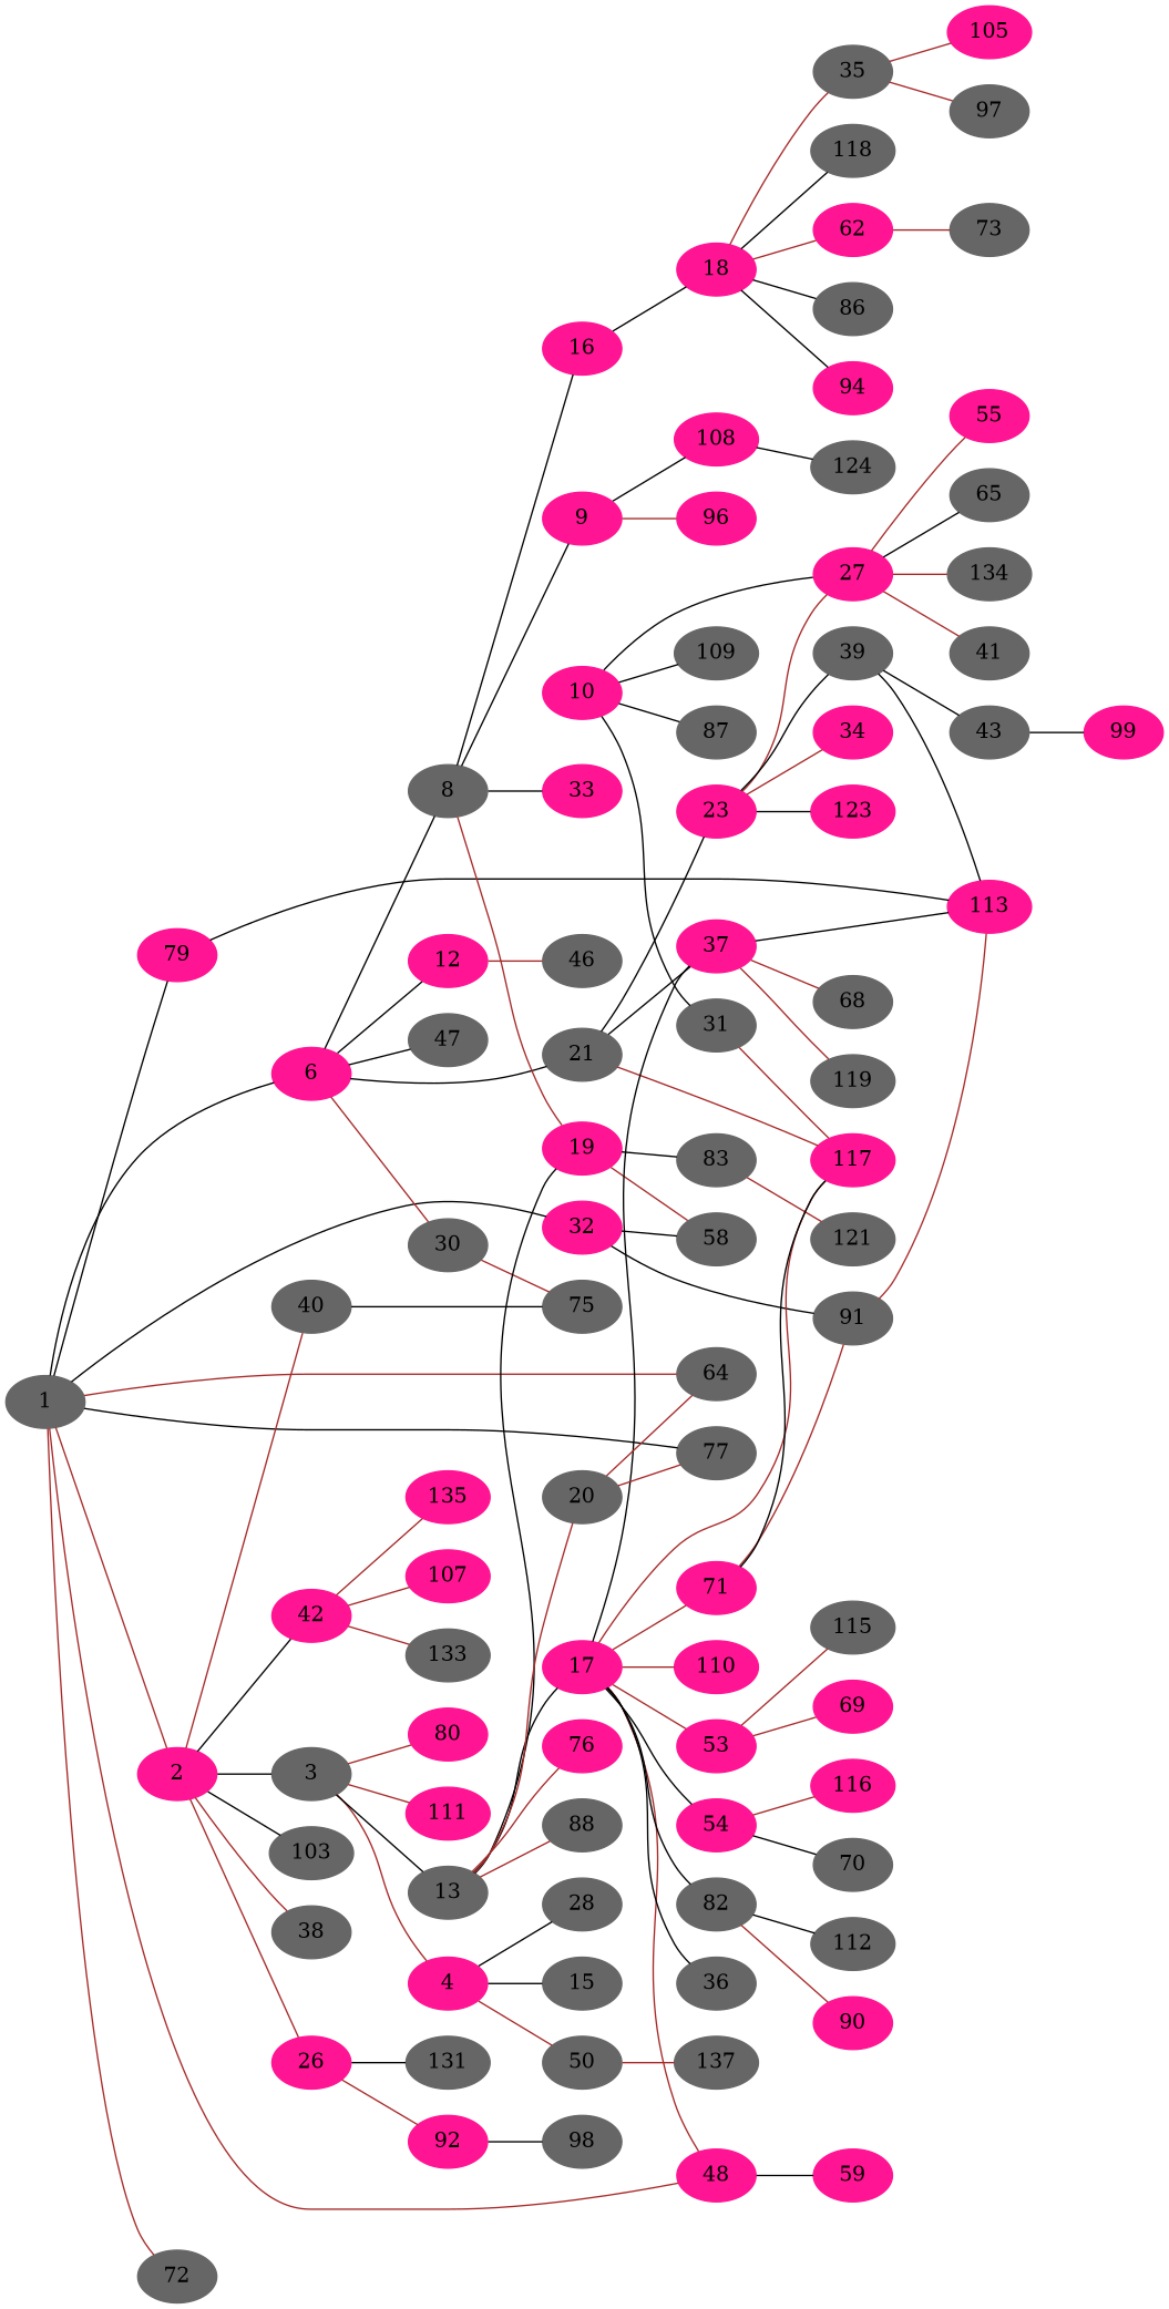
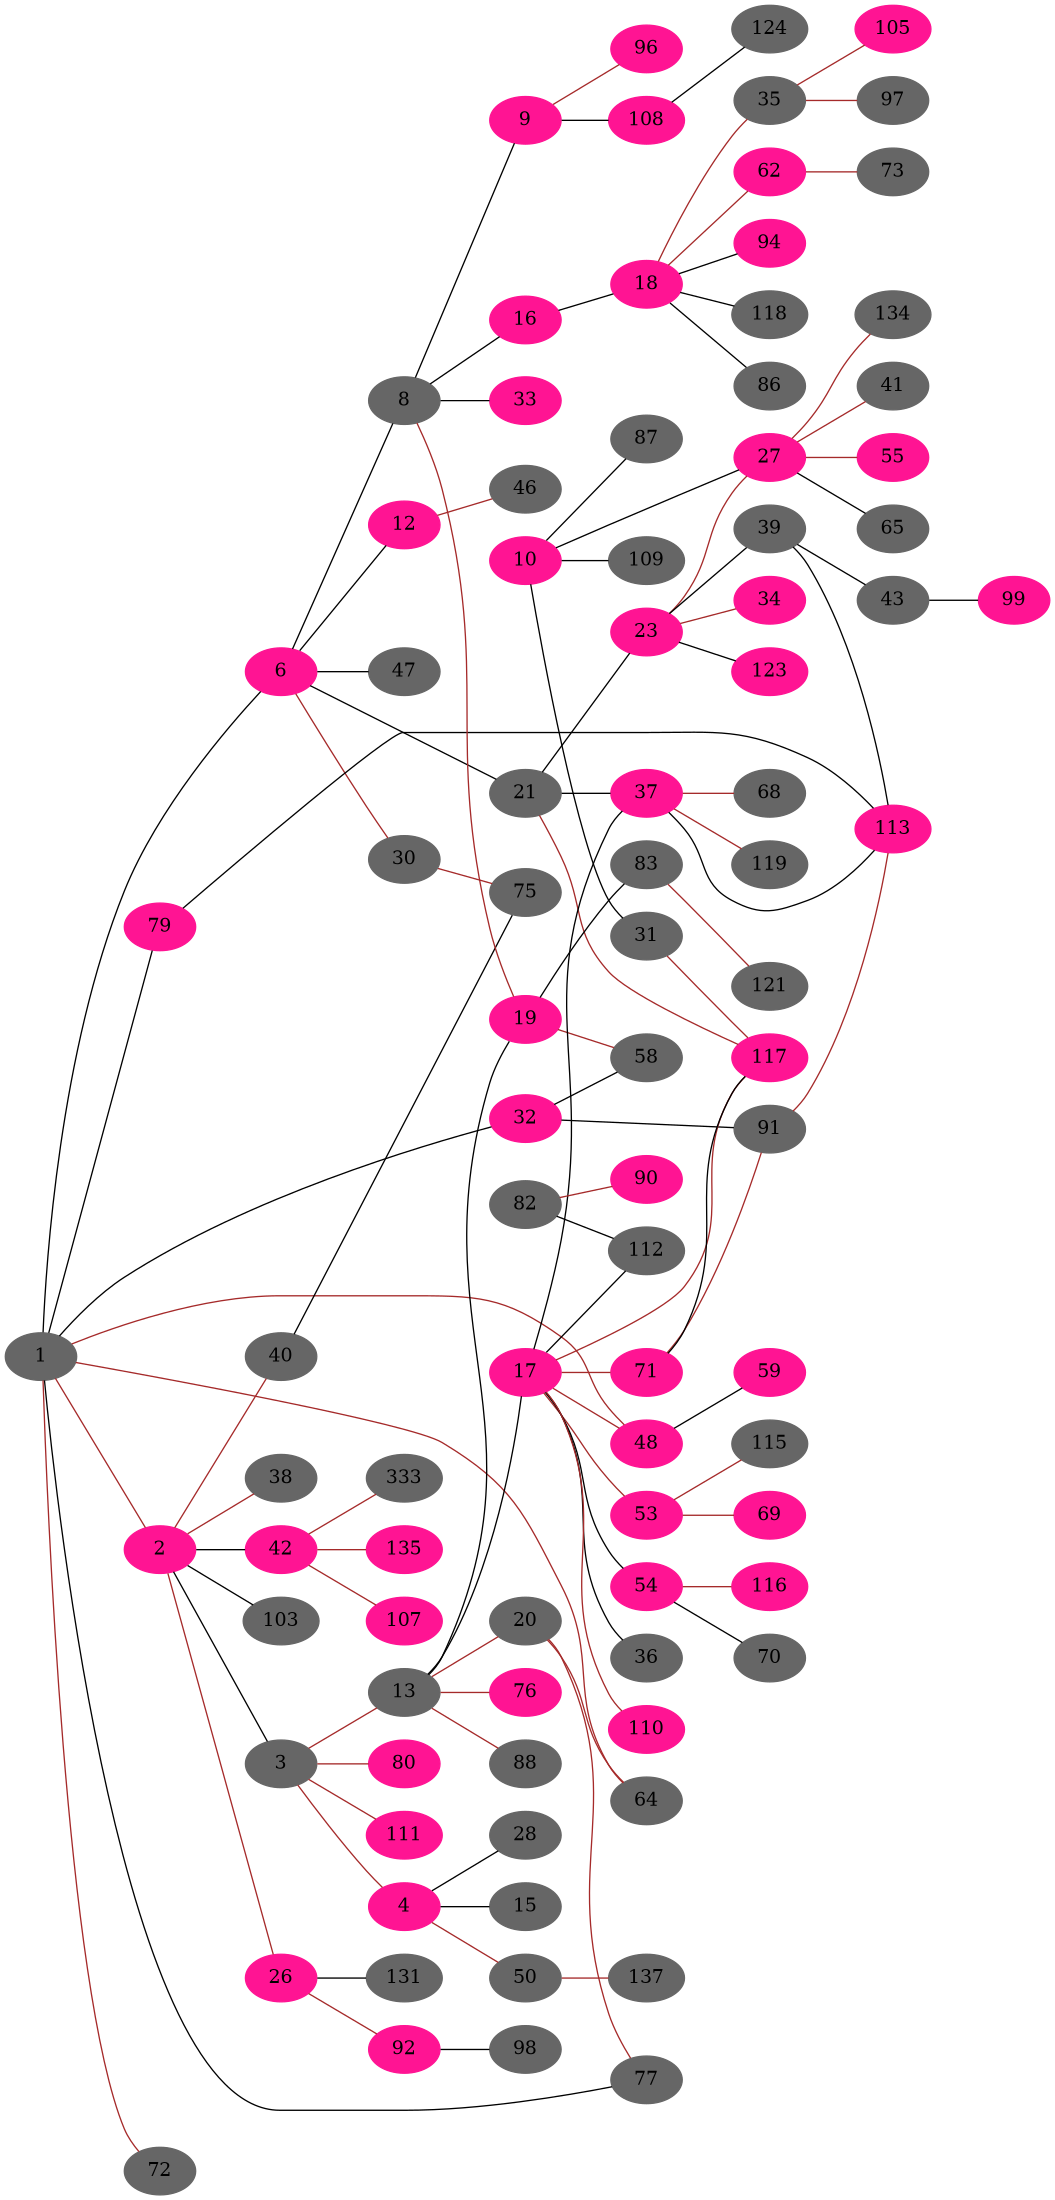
  graph {
    rankdir=LR
    node [color=gray40 style=filled]
    edge [color=brown]
    1 [super="+5"]
    2 [color=deeppink super="+14"]
    6 [color=deeppink super="+7"]
    32 [color=deeppink super="+125"]
    48 [color=deeppink super="+127"]
    64 [super="+114"]
    72
    77 [super="+106"]
    79 [color=deeppink]
    3 [super="+57"]
    26 [color=deeppink super="+67"]
    38
    40
    42 [color=deeppink super="+81"]
    103
    8 [super="+51"]
    12 [color=deeppink super="+45"]
    21 [super="+22"]
    30 [super="+129"]
    47 [super="+101"]
    58
    91 [super="+139"]
    59 [color=deeppink]
    113 [color=deeppink]
    4 [color=deeppink super="+11"]
    13 [super="+25"]
    80 [color=deeppink super="+138"]
    111 [color=deeppink]
    10 [color=deeppink]
    27 [color=deeppink super="+122"]
    31 [super="+93"]
    87
    109
    92 [color=deeppink]
    131
    75
    107 [color=deeppink]
-   133
+   133 [label=333]
    135 [color=deeppink]
    15 [super="+61"]
    28
    50 [super="+74"]
    19 [color=deeppink super="+52"]
    17 [color=deeppink super="+24"]
    20 [super="+63"]
    76 [color=deeppink]
    88
    137
    9 [color=deeppink super="+60"]
    16 [color=deeppink]
    33 [color=deeppink super="+56"]
    46
    37 [color=deeppink super="+44"]
    117 [color=deeppink super="+136"]
    23 [color=deeppink super="+78"]
    96 [color=deeppink]
    108 [color=deeppink]
    18 [color=deeppink super="+29"]
    83 [super="+100"]
    124 [super="+128"]
    41 [super="+120"]
    55 [color=deeppink]
    65 [super="+130"]
    134
    36 [super="+49"]
    53 [color=deeppink super="+66"]
    54 [color=deeppink super="+102"]
    71 [color=deeppink super="+104"]
    82 [super="+84"]
    110 [color=deeppink]
    35 [super="+95"]
    62 [color=deeppink super="+126"]
    86
    94 [color=deeppink]
    118
    68
    119
    69 [color=deeppink]
    115
    70
    116 [color=deeppink]
    90 [color=deeppink]
    112
    97
    105 [color=deeppink]
    73 [super="+85"]
    121
    34 [color=deeppink]
    39
    123 [color=deeppink super="+132"]
    43 [super="+89"]
    98
    99 [color=deeppink]
    1 -- 2
    1 -- 6 [color=black]
    1 -- 32 [color=black]
    1 -- 48
    1 -- 64
    1 -- 72
    1 -- 77 [color=black]
    1 -- 79 [color=black]
    2 -- 3 [color=black]
    2 -- 26
    2 -- 38
    2 -- 40
    2 -- 42 [color=black]
    2 -- 103 [color=black]
    6 -- 8 [color=black]
    6 -- 12 [color=black]
    6 -- 21 [color=black]
    6 -- 30
    6 -- 47 [color=black]
    32 -- 58 [color=black]
    32 -- 91 [color=black]
    48 -- 59 [color=black]
    79 -- 113 [color=black]
    3 -- 4
-   3 -- 13 [color=black]
+   3 -- 13
    3 -- 80
    3 -- 111
    26 -- 92
    26 -- 131 [color=black]
    40 -- 75 [color=black]
    42 -- 107
    42 -- 133
    42 -- 135
    8 -- 19
    8 -- 9 [color=black]
    8 -- 16 [color=black]
    8 -- 33 [color=black]
    12 -- 46
    21 -- 37 [color=black]
    21 -- 117
    21 -- 23 [color=black]
    30 -- 75
    91 -- 113
    4 -- 15 [color=black weight=2]
    4 -- 28 [color=black]
    4 -- 50
    13 -- 19 [color=black]
    13 -- 17 [color=black]
    13 -- 20
    13 -- 76
    13 -- 88
    10 -- 27 [color=black]
    10 -- 31 [color=black]
    10 -- 87 [color=black]
    10 -- 109 [color=black]
    27 -- 41
    27 -- 55
    27 -- 65 [color=black]
    27 -- 134
    31 -- 117
    92 -- 98 [color=black]
    50 -- 137
    19 -- 58
    19 -- 83 [color=black]
    17 -- 48
    17 -- 37 [color=black]
    17 -- 117
    17 -- 36 [color=black]
    17 -- 53
    17 -- 54 [color=black]
    17 -- 71
-   17 -- 82 [color=black]
+   17 -- 112 [color=black]
    17 -- 110
    20 -- 64
    20 -- 77
    9 -- 96
    9 -- 108 [color=black]
    16 -- 18 [color=black]
    37 -- 113 [color=black]
    37 -- 68
    37 -- 119
    23 -- 27
    23 -- 34
    23 -- 39 [color=black]
    23 -- 123 [color=black]
    108 -- 124 [color=black]
    18 -- 35
    18 -- 62
    18 -- 86 [color=black]
    18 -- 94 [color=black]
    18 -- 118 [color=black]
    83 -- 121
    53 -- 69
    53 -- 115
    54 -- 70 [color=black]
    54 -- 116
    71 -- 91
    71 -- 117 [color=black]
    82 -- 90
    82 -- 112 [color=black]
    35 -- 97
    35 -- 105
    62 -- 73 [weight=2]
    39 -- 113 [color=black]
    39 -- 43 [color=black]
    43 -- 99 [color=black]
  }
